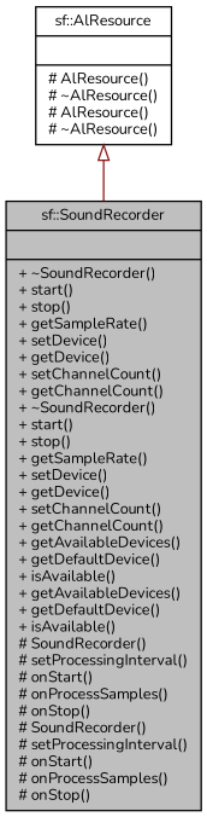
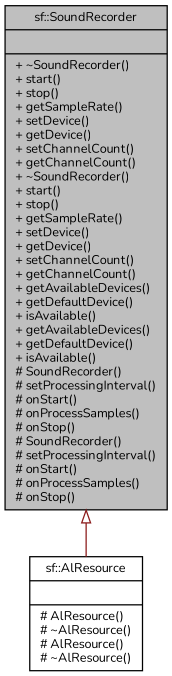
  digraph {
    fontname=Nunito
    node [color=black fontname=Nunito fontsize=10 shape=record style=filled]
    n1 [fillcolor=grey75 fontcolor=black height=0.2 label="{sf::SoundRecorder\n||+ ~SoundRecorder()\l+ start()\l+ stop()\l+ getSampleRate()\l+ setDevice()\l+ getDevice()\l+ setChannelCount()\l+ getChannelCount()\l+ ~SoundRecorder()\l+ start()\l+ stop()\l+ getSampleRate()\l+ setDevice()\l+ getDevice()\l+ setChannelCount()\l+ getChannelCount()\l+ getAvailableDevices()\l+ getDefaultDevice()\l+ isAvailable()\l+ getAvailableDevices()\l+ getDefaultDevice()\l+ isAvailable()\l# SoundRecorder()\l# setProcessingInterval()\l# onStart()\l# onProcessSamples()\l# onStop()\l# SoundRecorder()\l# setProcessingInterval()\l# onStart()\l# onProcessSamples()\l# onStop()\l}" width=0.4]
    n2 [fillcolor=white height=0.2 label="{sf::AlResource\n||# AlResource()\l# ~AlResource()\l# AlResource()\l# ~AlResource()\l}" width=0.4]
-   n2 -> n1 [arrowtail=onormal color=firebrick4 dir=back fontname=Nunito fontsize=10 labelfontname=Helvetica labelfontsize=10 style=solid]
+   n1 -> n2 [arrowtail=onormal color=firebrick4 dir=back fontname=Nunito fontsize=10 labelfontname=Helvetica labelfontsize=10 style=solid]
  }
